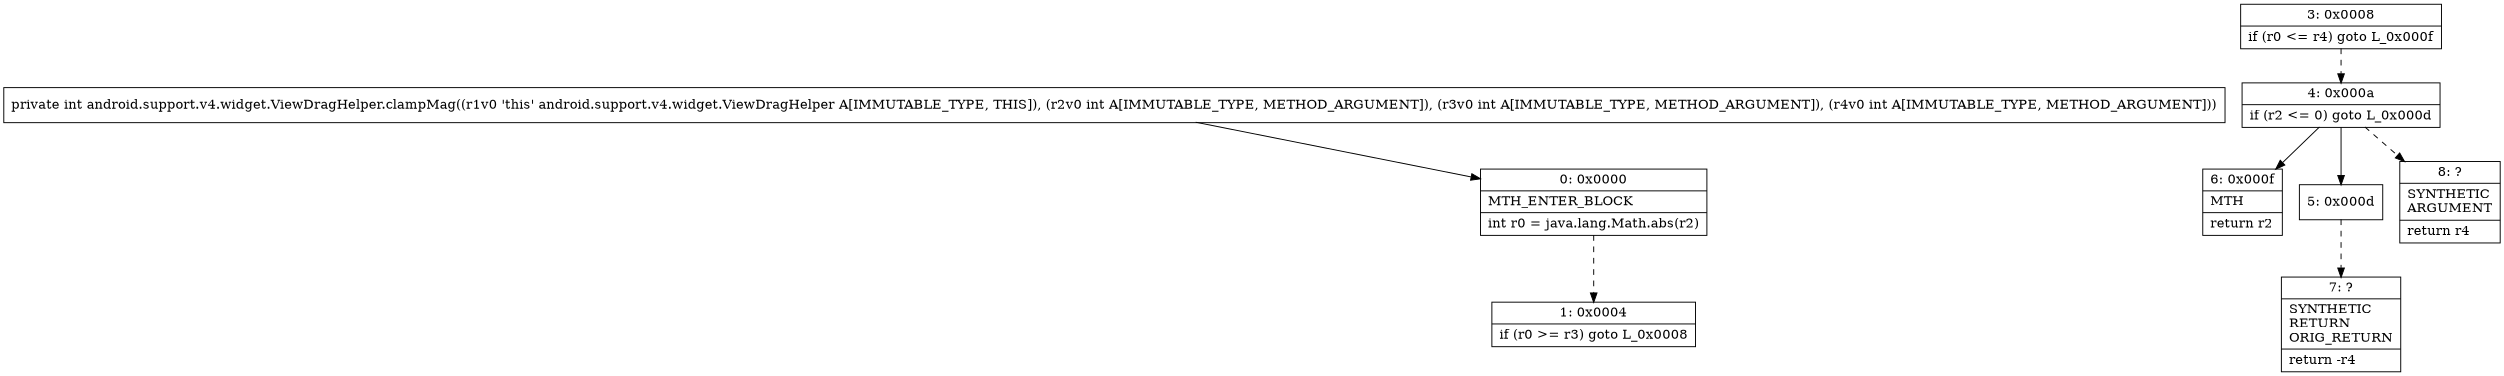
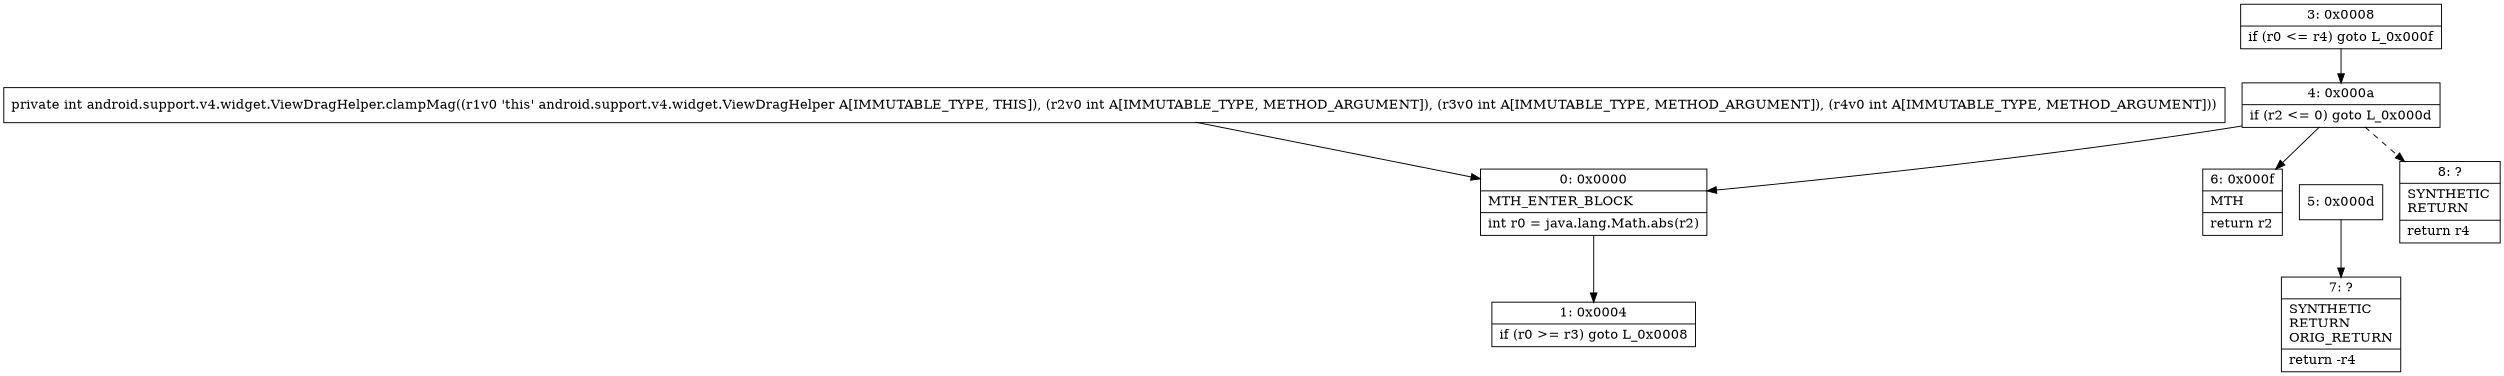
  digraph {
    node [shape=record]
    n1 [label="{0\:\ 0x0000|MTH_ENTER_BLOCK\l|int r0 = java.lang.Math.abs(r2)\l}"]
    n2 [label="{1\:\ 0x0004|if (r0 \>= r3) goto L_0x0008\l}"]
    n3 [label="{3\:\ 0x0008|if (r0 \<= r4) goto L_0x000f\l}"]
    n4 [label="{4\:\ 0x000a|if (r2 \<= 0) goto L_0x000d\l}"]
    n5 [label="{6\:\ 0x000f|MTH\l|return r2\l}"]
    n6 [label="{5\:\ 0x000d}"]
-   n7 [label="{8\:\ ?|SYNTHETIC\lARGUMENT\l|return r4\l}"]
+   n7 [label="{8\:\ ?|SYNTHETIC\lRETURN\l|return r4\l}"]
    n8 [label="{7\:\ ?|SYNTHETIC\lRETURN\lORIG_RETURN\l|return \-r4\l}"]
    n9 [label="{private int android.support.v4.widget.ViewDragHelper.clampMag((r1v0 'this' android.support.v4.widget.ViewDragHelper A[IMMUTABLE_TYPE, THIS]), (r2v0 int A[IMMUTABLE_TYPE, METHOD_ARGUMENT]), (r3v0 int A[IMMUTABLE_TYPE, METHOD_ARGUMENT]), (r4v0 int A[IMMUTABLE_TYPE, METHOD_ARGUMENT])) }"]
-   n1 -> n2 [style=dashed]
-   n3 -> n4 [style=dashed]
+   n1 -> n2
+   n3 -> n4 [style=solid]
    n4 -> n5
-   n4 -> n6
+   n4 -> n1
    n4 -> n7 [style=dashed]
-   n6 -> n8 [style=dashed]
+   n6 -> n8
    n9 -> n1
  }
